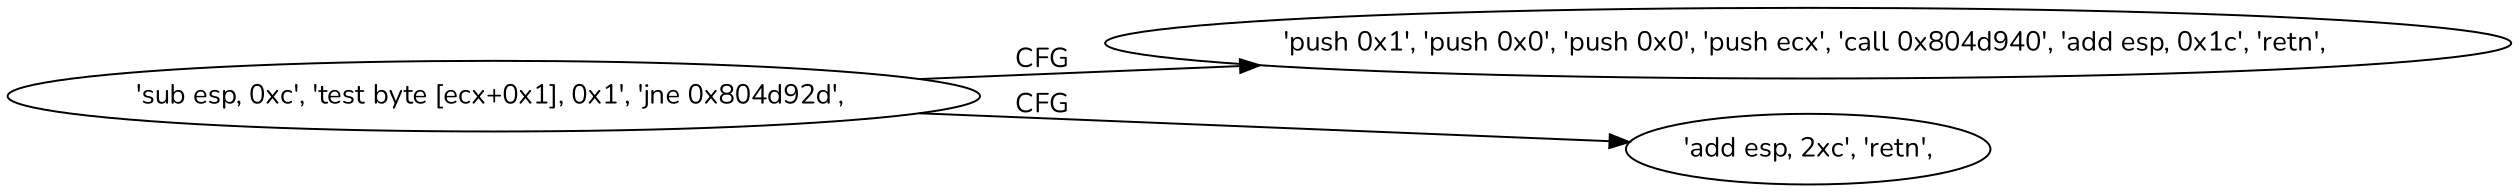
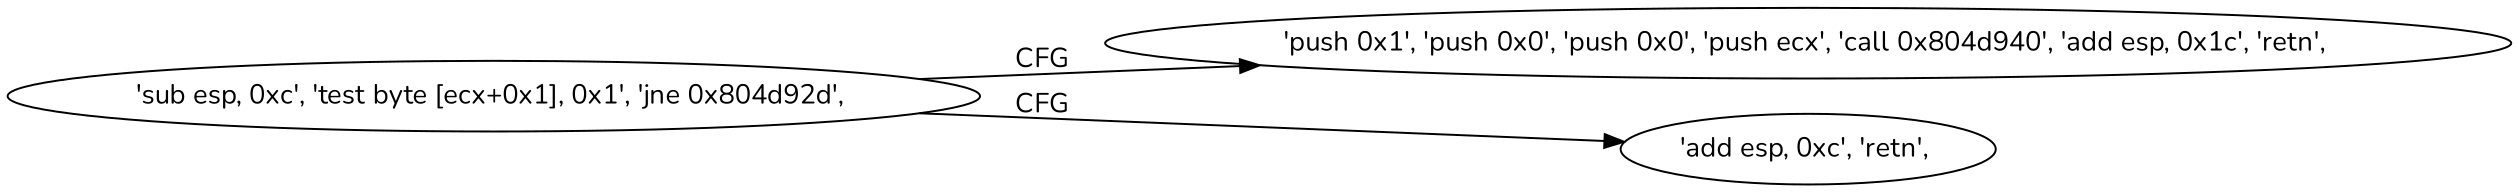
  digraph {
    rankdir=LR
    fontname=Nunito
    node [fontname=Nunito]
    edge [fontname=Nunito]
    n1 [label="'sub esp, 0xc', 'test byte [ecx+0x1], 0x1', 'jne 0x804d92d', "]
    n2 [label="'push 0x1', 'push 0x0', 'push 0x0', 'push ecx', 'call 0x804d940', 'add esp, 0x1c', 'retn', "]
-   n3 [label="'add esp, 2xc', 'retn',"]
+   n3 [label="'add esp, 0xc', 'retn', "]
    n1 -> n2 [label=CFG]
    n1 -> n3 [label=CFG]
  }
